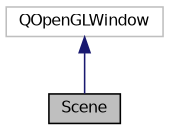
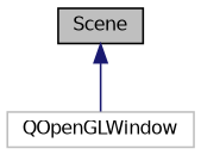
  digraph {
    node [fontname=Helvetica fontsize=10 shape=record style=filled]
    n1 [color=black fillcolor=grey75 fontcolor=black height=0.2 label=Scene width=0.4]
    n2 [color=grey75 fillcolor=white height=0.2 label=QOpenGLWindow width=0.4]
-   n2 -> n1 [color=midnightblue dir=back fontname=Helvetica fontsize=10 labelfontname=Helvetica labelfontsize=10 style=solid]
+   n1 -> n2 [color=midnightblue dir=back fontname=Helvetica fontsize=10 labelfontname=Helvetica labelfontsize=10 style=solid]
  }
